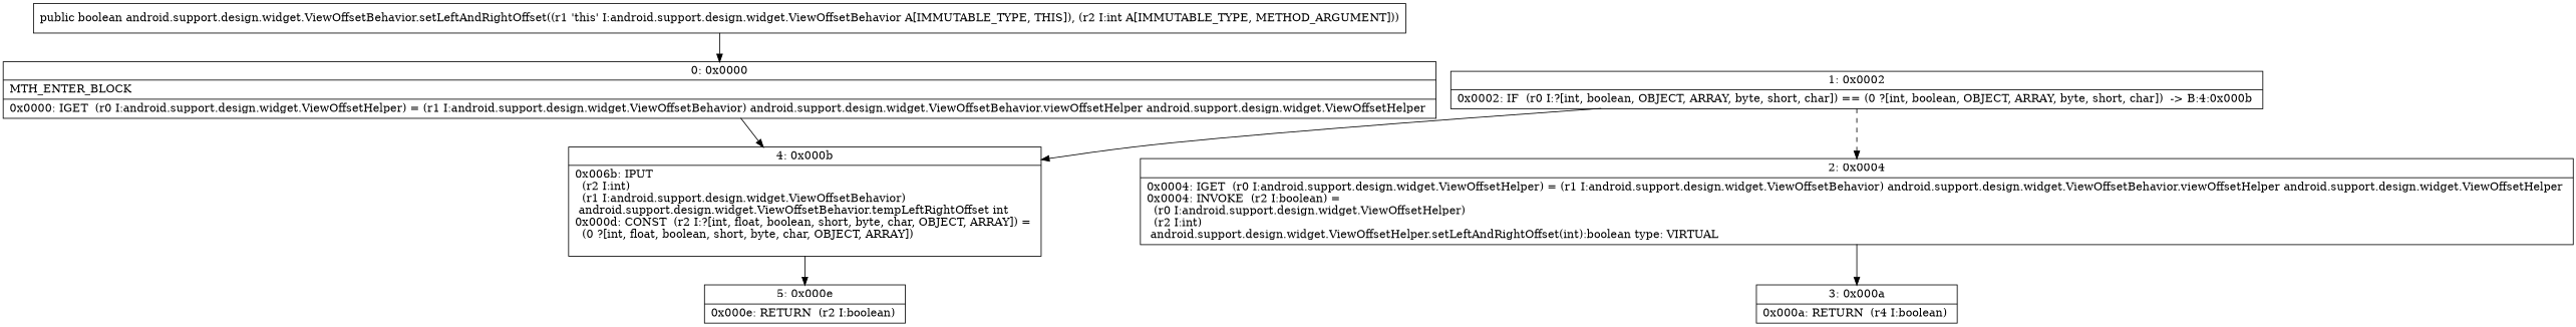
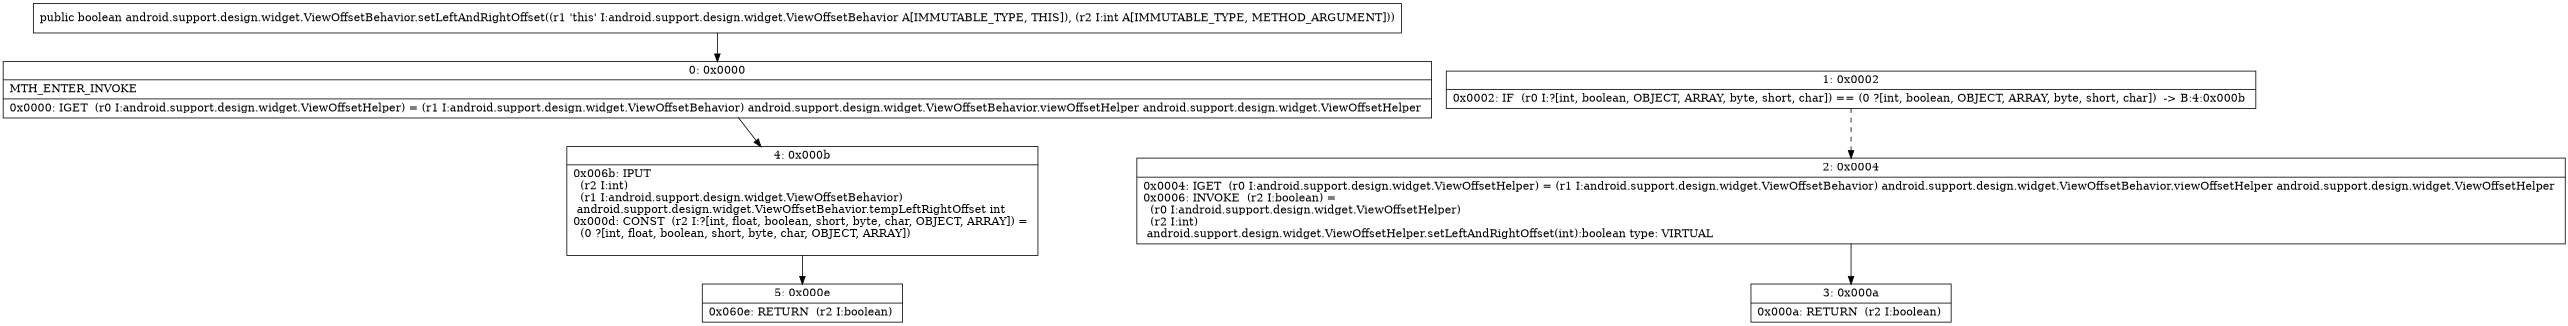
  digraph {
    node [shape=record]
-   n1 [label="{0\:\ 0x0000|MTH_ENTER_BLOCK\l|0x0000: IGET  (r0 I:android.support.design.widget.ViewOffsetHelper) = (r1 I:android.support.design.widget.ViewOffsetBehavior) android.support.design.widget.ViewOffsetBehavior.viewOffsetHelper android.support.design.widget.ViewOffsetHelper \l}"]
+   n1 [label="{0\:\ 0x0000|MTH_ENTER_INVOKE\l|0x0000: IGET  (r0 I:android.support.design.widget.ViewOffsetHelper) = (r1 I:android.support.design.widget.ViewOffsetBehavior) android.support.design.widget.ViewOffsetBehavior.viewOffsetHelper android.support.design.widget.ViewOffsetHelper \l}"]
    n2 [label="{4\:\ 0x000b|0x006b: IPUT  \l  (r2 I:int)\l  (r1 I:android.support.design.widget.ViewOffsetBehavior)\l android.support.design.widget.ViewOffsetBehavior.tempLeftRightOffset int \l0x000d: CONST  (r2 I:?[int, float, boolean, short, byte, char, OBJECT, ARRAY]) = \l  (0 ?[int, float, boolean, short, byte, char, OBJECT, ARRAY])\l \l}"]
    n3 [label="{1\:\ 0x0002|0x0002: IF  (r0 I:?[int, boolean, OBJECT, ARRAY, byte, short, char]) == (0 ?[int, boolean, OBJECT, ARRAY, byte, short, char])  \-\> B:4:0x000b \l}"]
-   n4 [label="{2\:\ 0x0004|0x0004: IGET  (r0 I:android.support.design.widget.ViewOffsetHelper) = (r1 I:android.support.design.widget.ViewOffsetBehavior) android.support.design.widget.ViewOffsetBehavior.viewOffsetHelper android.support.design.widget.ViewOffsetHelper \l0x0004: INVOKE  (r2 I:boolean) = \l  (r0 I:android.support.design.widget.ViewOffsetHelper)\l  (r2 I:int)\l android.support.design.widget.ViewOffsetHelper.setLeftAndRightOffset(int):boolean type: VIRTUAL \l}"]
-   n5 [label="{3\:\ 0x000a|0x000a: RETURN  (r4 I:boolean) \l}"]
-   n6 [label="{5\:\ 0x000e|0x000e: RETURN  (r2 I:boolean) \l}"]
+   n4 [label="{2\:\ 0x0004|0x0004: IGET  (r0 I:android.support.design.widget.ViewOffsetHelper) = (r1 I:android.support.design.widget.ViewOffsetBehavior) android.support.design.widget.ViewOffsetBehavior.viewOffsetHelper android.support.design.widget.ViewOffsetHelper \l0x0006: INVOKE  (r2 I:boolean) = \l  (r0 I:android.support.design.widget.ViewOffsetHelper)\l  (r2 I:int)\l android.support.design.widget.ViewOffsetHelper.setLeftAndRightOffset(int):boolean type: VIRTUAL \l}"]
+   n5 [label="{3\:\ 0x000a|0x000a: RETURN  (r2 I:boolean) \l}"]
+   n6 [label="{5\:\ 0x000e|0x060e: RETURN  (r2 I:boolean) \l}"]
    n7 [label="{public boolean android.support.design.widget.ViewOffsetBehavior.setLeftAndRightOffset((r1 'this' I:android.support.design.widget.ViewOffsetBehavior A[IMMUTABLE_TYPE, THIS]), (r2 I:int A[IMMUTABLE_TYPE, METHOD_ARGUMENT])) }"]
    n1 -> n2
    n2 -> n6
-   n3 -> n2
    n3 -> n4 [style=dashed]
    n4 -> n5
    n7 -> n1
  }
